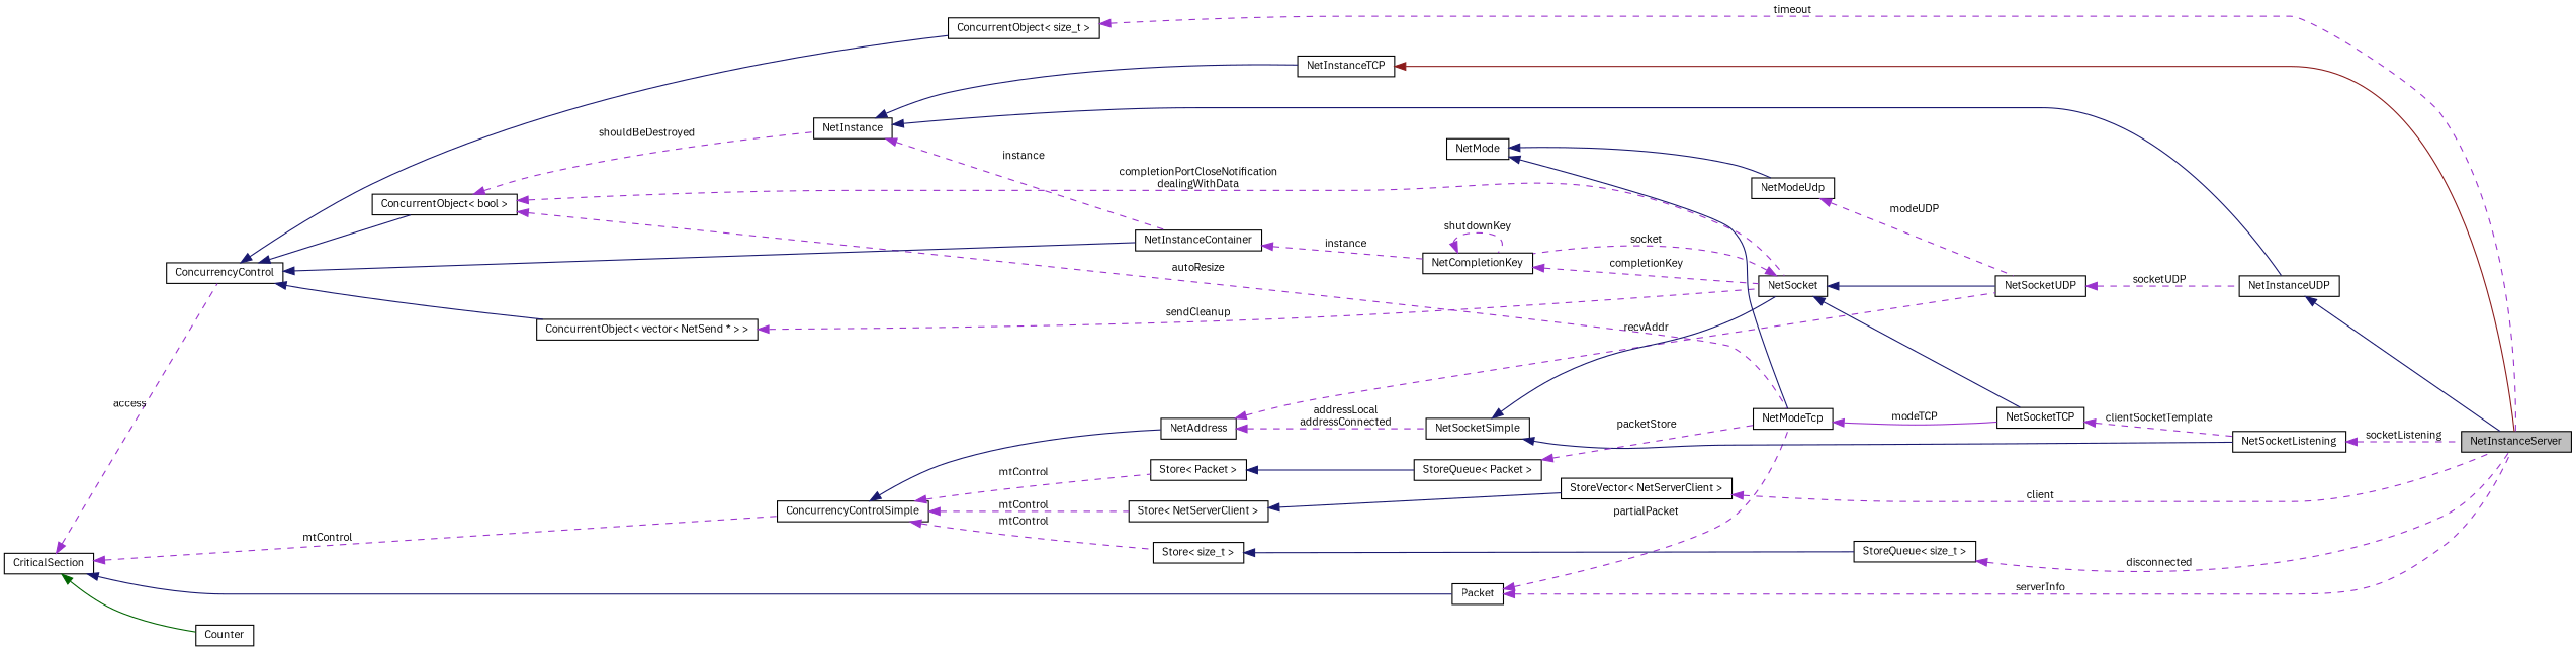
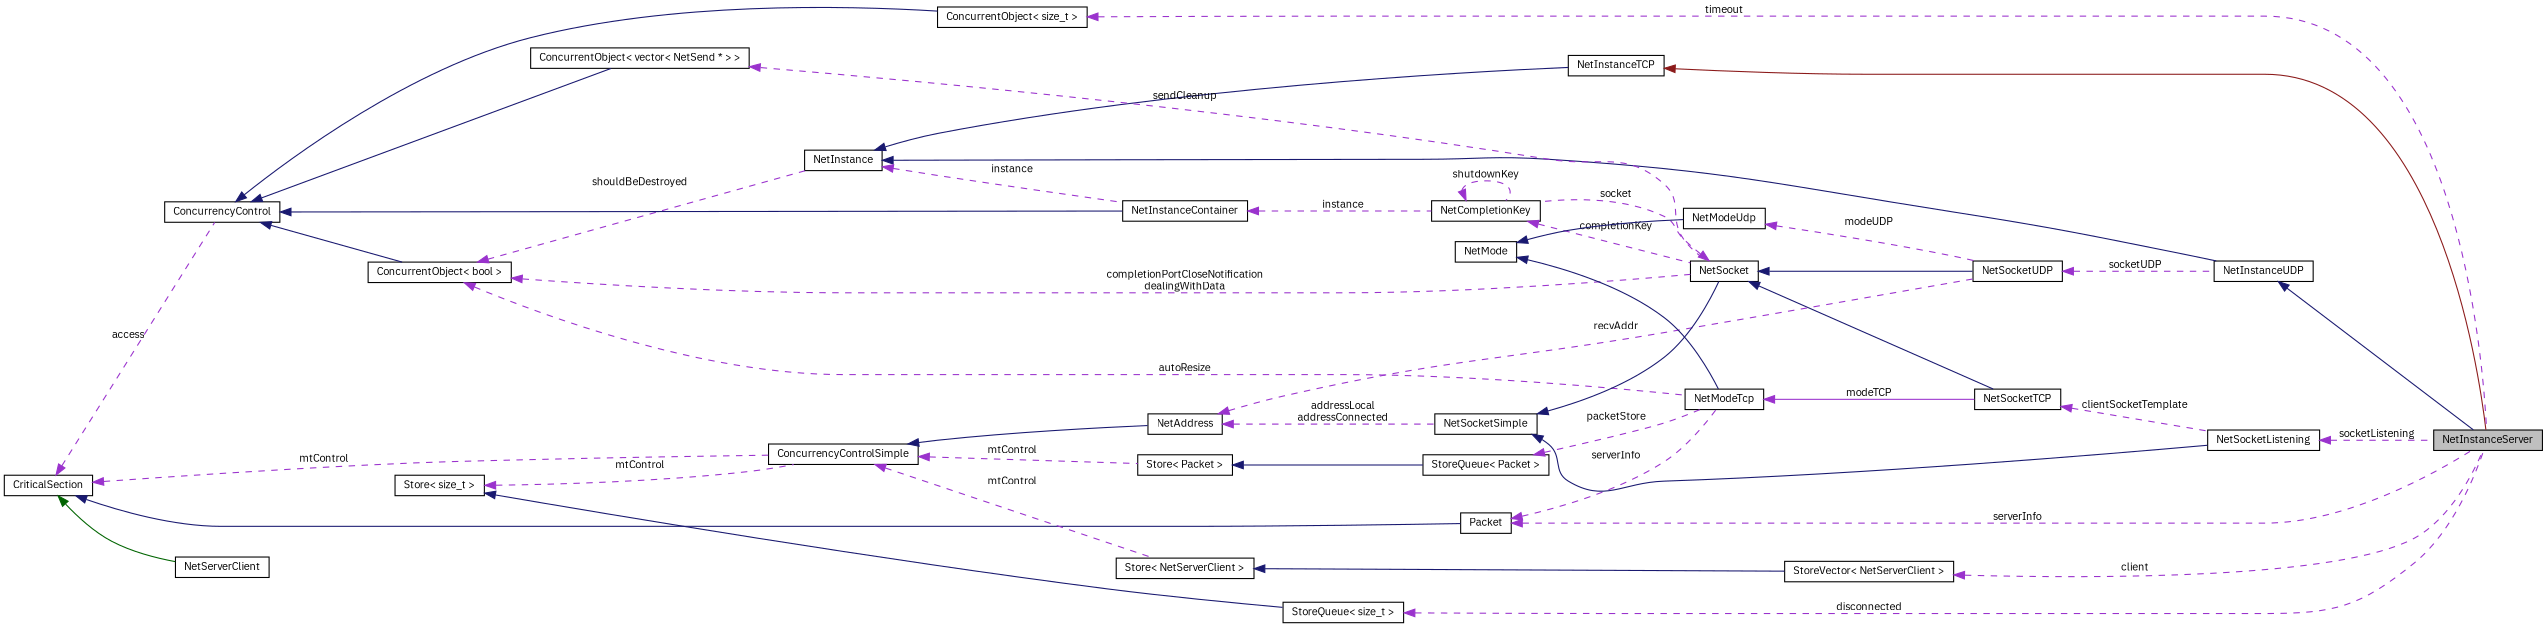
  digraph {
    fontname="IBM Plex Sans"
    rankdir=LR
    node [color=black fillcolor=white fontname="IBM Plex Sans" fontsize=10 shape=record style=filled]
    edge [color=darkorchid3 dir=back fontname="IBM Plex Sans" fontsize=10 labelfontname=FreeSans labelfontsize=10 style=dashed]
    n1 [fillcolor=grey75 fontcolor=black height=0.2 label=NetInstanceServer width=0.4]
    n2 [height=0.2 label=NetInstanceUDP width=0.4]
    n3 [height=0.2 label=NetInstance width=0.4]
    n4 [height=0.2 label=NetInstanceContainer width=0.4]
    n5 [height=0.2 label=NetInstanceTCP width=0.4]
    n6 [height=0.2 label=NetCompletionKey width=0.4]
    n7 [height=0.2 label="ConcurrentObject\< bool \>" width=0.4]
    n8 [height=0.2 label=NetSocket width=0.4]
    n9 [height=0.2 label=NetModeTcp width=0.4]
    n10 [height=0.2 label=NetSocketUDP width=0.4]
    n11 [height=0.2 label=NetSocketTCP width=0.4]
    n12 [height=0.2 label=ConcurrencyControl width=0.4]
    n13 [height=0.2 label="ConcurrentObject\< vector\< NetSend * \> \>" width=0.4]
    n14 [height=0.2 label="ConcurrentObject\< size_t \>" width=0.4]
    n15 [height=0.2 label=CriticalSection width=0.4]
    n16 [height=0.2 label=ConcurrencyControlSimple width=0.4]
    n17 [height=0.2 label=Packet width=0.4]
-   n18 [height=0.2 label=Counter width=0.4]
+   n18 [height=0.2 label=NetServerClient width=0.4]
    n19 [height=0.2 label=NetAddress width=0.4]
    n20 [height=0.2 label="Store\< NetServerClient \>" width=0.4]
    n21 [height=0.2 label="Store\< size_t \>" width=0.4]
    n22 [height=0.2 label="Store\< Packet \>" width=0.4]
    n23 [height=0.2 label=NetSocketListening width=0.4]
    n24 [height=0.2 label=NetSocketSimple width=0.4]
    n25 [height=0.2 label="StoreVector\< NetServerClient \>" width=0.4]
    n26 [height=0.2 label="StoreQueue\< size_t \>" width=0.4]
    n27 [height=0.2 label="StoreQueue\< Packet \>" width=0.4]
    n28 [height=0.2 label=NetModeUdp width=0.4]
    n29 [height=0.2 label=NetMode width=0.4]
    n2 -> n1 [color=midnightblue style=solid]
    n3 -> n2 [color=midnightblue style=solid]
    n3 -> n4 [label=instance]
    n3 -> n5 [color=midnightblue style=solid]
    n4 -> n6 [label=instance]
    n5 -> n1 [color=firebrick4 style=solid]
    n6 -> n6 [label=shutdownKey]
    n6 -> n8 [label=completionKey]
    n7 -> n3 [label=shouldBeDestroyed]
    n7 -> n8 [label="completionPortCloseNotification\ndealingWithData"]
    n7 -> n9 [label=autoResize]
    n8 -> n6 [label=socket]
    n8 -> n10 [color=midnightblue style=solid]
    n8 -> n11 [color=midnightblue style=solid]
    n9 -> n11 [label=modeTCP style=solid]
    n10 -> n2 [label=socketUDP]
    n11 -> n23 [label=clientSocketTemplate]
    n12 -> n4 [color=midnightblue style=solid]
    n12 -> n7 [color=midnightblue style=solid]
    n12 -> n13 [color=midnightblue style=solid]
    n12 -> n14 [color=midnightblue style=solid]
    n13 -> n8 [label=sendCleanup]
    n14 -> n1 [label=timeout]
    n15 -> n12 [label=access]
    n15 -> n16 [label=mtControl]
    n15 -> n17 [color=midnightblue style=solid]
    n15 -> n18 [color=darkgreen style=solid]
    n16 -> n19 [color=midnightblue style=solid]
    n16 -> n20 [label=mtControl]
-   n16 -> n21 [label=mtControl]
+   n21 -> n16 [label=mtControl]
    n16 -> n22 [label=mtControl]
    n17 -> n1 [label=serverInfo]
-   n17 -> n9 [label=partialPacket]
+   n17 -> n9 [label=serverInfo]
    n19 -> n10 [label=recvAddr]
    n19 -> n24 [label="addressLocal\naddressConnected"]
    n20 -> n25 [color=midnightblue style=solid]
    n21 -> n26 [color=midnightblue style=solid]
    n22 -> n27 [color=midnightblue style=solid]
    n23 -> n1 [label=socketListening]
    n24 -> n8 [color=midnightblue style=solid]
    n24 -> n23 [color=midnightblue style=solid]
    n25 -> n1 [label=client]
    n26 -> n1 [label=disconnected]
    n27 -> n9 [label=packetStore]
    n28 -> n10 [label=modeUDP]
    n29 -> n9 [color=midnightblue style=solid]
    n29 -> n28 [color=midnightblue style=solid]
  }
